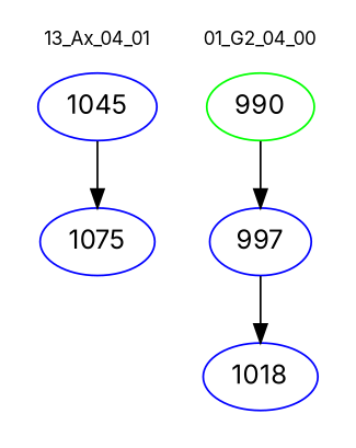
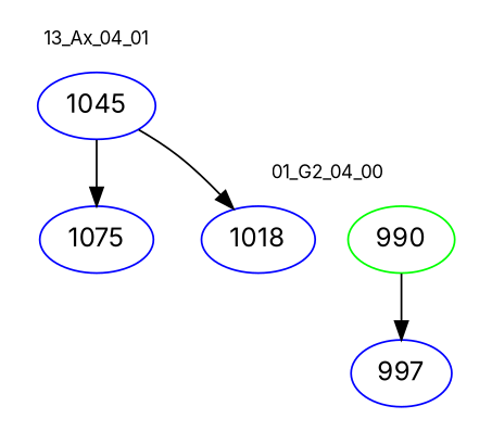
  digraph {
    fontname=Inter
    node [color=blue fontname=Inter]
    edge [color=black fontname=Inter]
    n1 [label=1045]
    n2 [label=1075]
    n3 [label=997]
    n4 [color=green label=990]
    n5 [label=1018]
    subgraph cluster_1 {
      color=white
      fontsize=10
      label="13_Ax_04_01"
      n1
      n2
    }
    subgraph cluster_2 {
      color=white
      fontsize=10
      label="01_G2_04_00"
      n3
      n4
      n5
    }
    n1 -> n2
-   n3 -> n5
+   n1 -> n5
    n4 -> n3
  }
